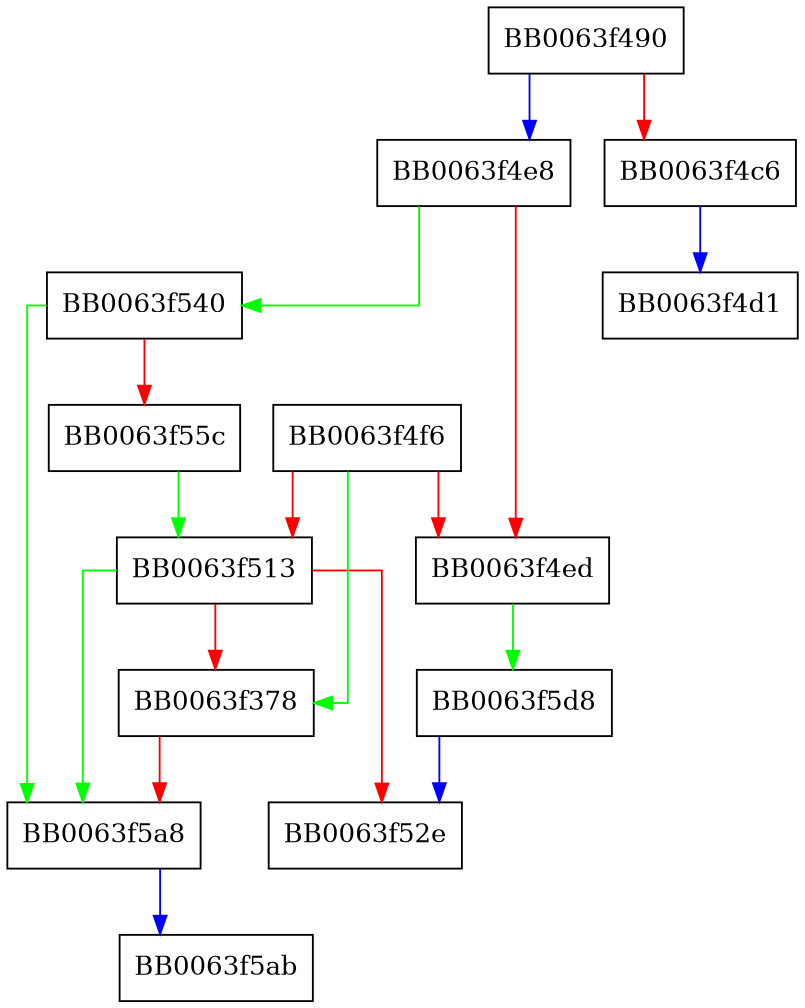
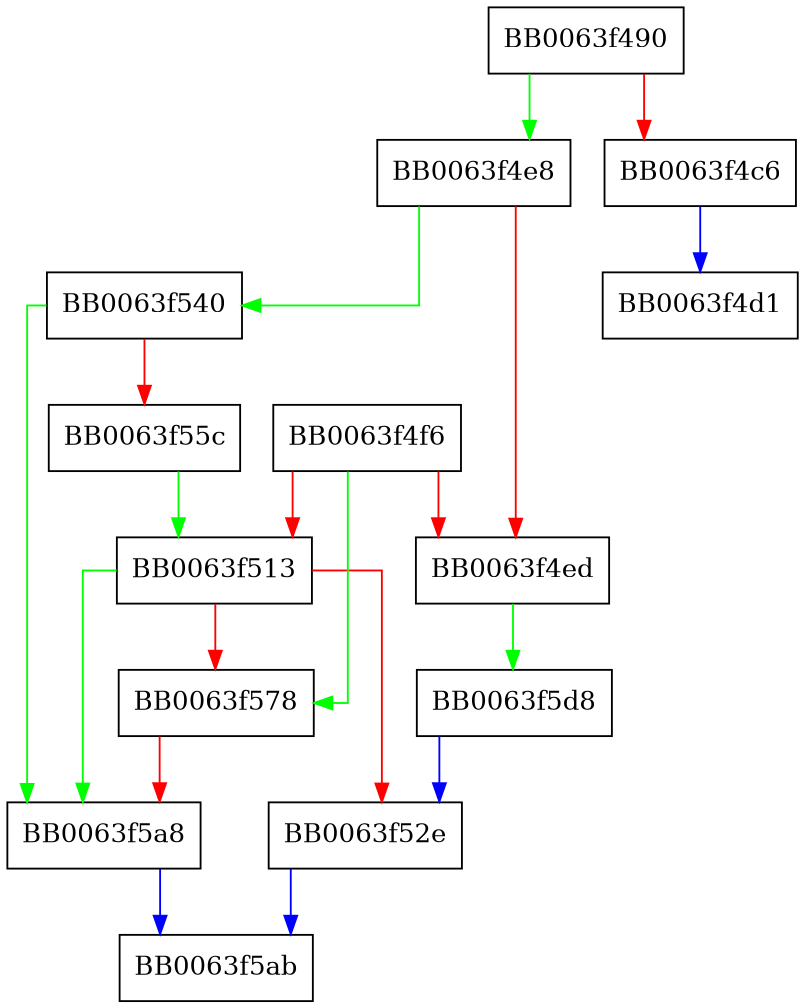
  digraph {
    splines=ortho
    node [shape=box]
    edge [color=red]
    BB0063f490
    BB0063f4e8
    BB0063f4c6
    BB0063f540
    BB0063f4ed
    BB0063f4d1
    BB0063f5a8
    BB0063f55c
    BB0063f5d8
    BB0063f5ab
    BB0063f513
    BB0063f52e
    BB0063f4f6
-   BB0063f578 [label=BB0063f378]
-   BB0063f490 -> BB0063f4e8 [color=blue]
+   BB0063f578
+   BB0063f490 -> BB0063f4e8 [color=green]
    BB0063f490 -> BB0063f4c6
    BB0063f4e8 -> BB0063f540 [color=green]
    BB0063f4e8 -> BB0063f4ed
    BB0063f4c6 -> BB0063f4d1 [color=blue]
    BB0063f540 -> BB0063f5a8 [color=green]
    BB0063f540 -> BB0063f55c
    BB0063f4ed -> BB0063f5d8 [color=green]
    BB0063f5a8 -> BB0063f5ab [color=blue]
    BB0063f55c -> BB0063f513 [color=green]
    BB0063f5d8 -> BB0063f52e [color=blue]
    BB0063f513 -> BB0063f5a8 [color=green]
    BB0063f513 -> BB0063f52e
    BB0063f513 -> BB0063f578
+   BB0063f52e -> BB0063f5ab [color=blue]
    BB0063f4f6 -> BB0063f4ed
    BB0063f4f6 -> BB0063f513
    BB0063f4f6 -> BB0063f578 [color=green]
    BB0063f578 -> BB0063f5a8
  }
